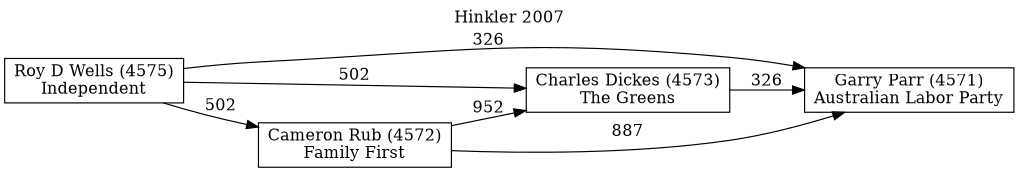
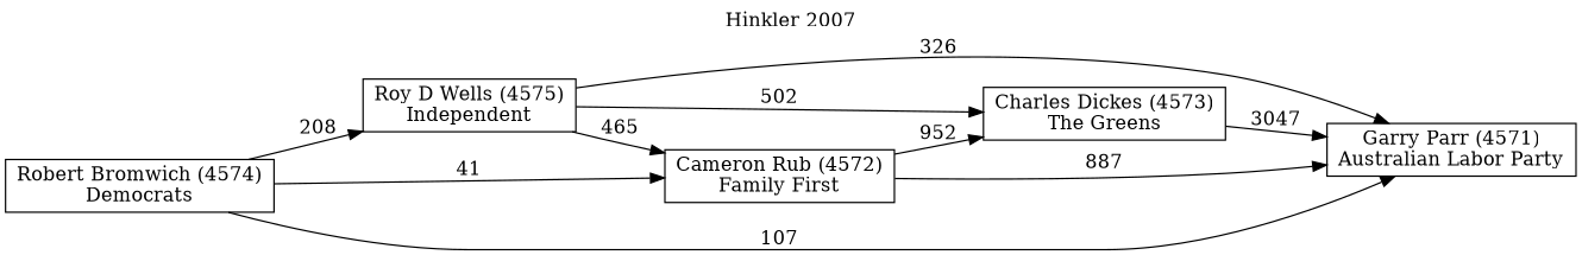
  digraph {
    label="Hinkler 2007"
    labelloc=t
    mclimit=10
    rankdir=LR
    node [shape=box]
    n1 [label="Garry Parr (4571)\nAustralian Labor Party"]
    n2 [label="Charles Dickes (4573)\nThe Greens"]
    n3 [label="Cameron Rub (4572)\nFamily First"]
    n4 [label="Roy D Wells (4575)\nIndependent"]
-   n2 -> n1 [label=326]
+   n5 [label="Robert Bromwich (4574)\nDemocrats"]
+   n2 -> n1 [label=3047]
    n3 -> n1 [label=887]
    n3 -> n2 [label=952]
    n4 -> n1 [label=326]
    n4 -> n2 [label=502]
-   n4 -> n3 [label=502]
+   n4 -> n3 [label=465]
+   n5 -> n1 [label=107]
+   n5 -> n3 [label=41]
+   n5 -> n4 [label=208]
  }
